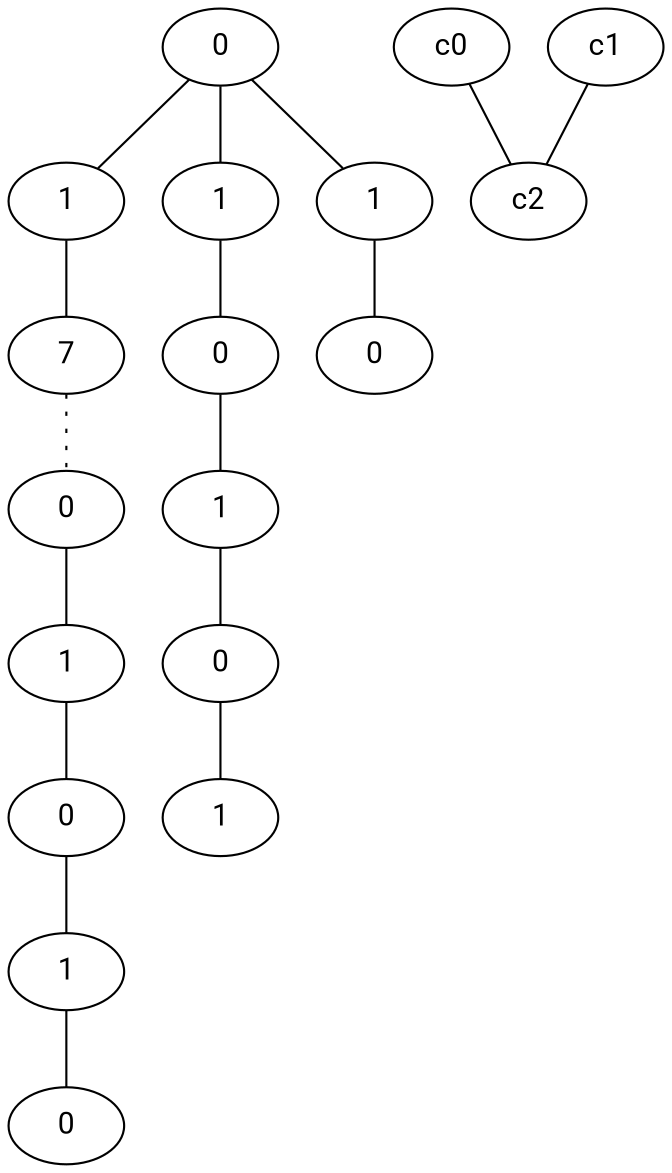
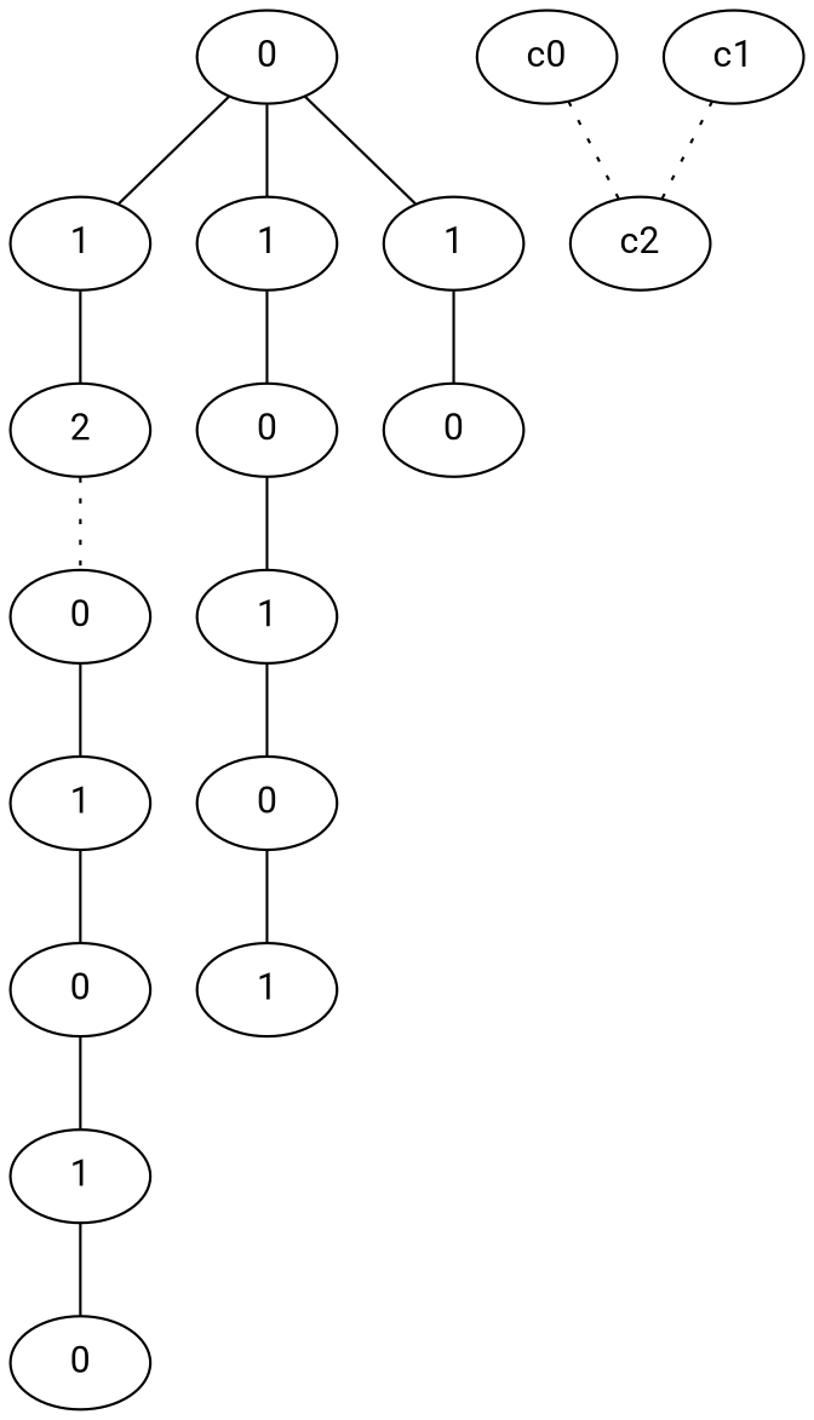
  graph {
    fontname=Roboto
    node [fontname=Roboto]
    edge [fontname=Roboto]
    n1 [label=0]
    n2 [label=1]
    n3 [label=1]
    n4 [label=1]
-   n5 [label=7]
+   n5 [label=2]
    n6 [label=0]
    n7 [label=0]
    n8 [label=0]
    n9 [label=1]
    n10 [label=0]
    n11 [label=1]
    n12 [label=0]
    n13 [label=1]
    n14 [label=0]
    n15 [label=1]
    c0
    c2
    c1
    n1 -- n2
    n1 -- n3
    n1 -- n4
    n2 -- n5
    n3 -- n6
    n4 -- n7
    n5 -- n8 [style=dotted]
    n6 -- n13
    n8 -- n9
    n9 -- n10
    n10 -- n11
    n11 -- n12
    n13 -- n14
    n14 -- n15
-   c0 -- c2 [style=solid]
-   c1 -- c2
+   c0 -- c2 [style=dotted]
+   c1 -- c2 [style=dotted]
  }
